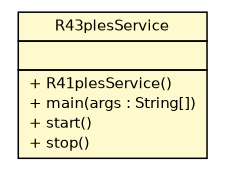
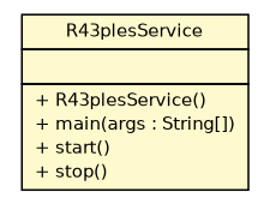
  digraph {
    nodesep=0.25
    ranksep=0.5
-   n1 [fontcolor=black fontname=Helvetica fontsize=10.0 label=<<table title="de.tud.plt.r43ples.R43plesService" border="0" cellborder="1" cellspacing="0" cellpadding="2" port="p" bgcolor="lemonChiffon" href="./R43plesService.html"> 		<tr><td><table border="0" cellspacing="0" cellpadding="1"> <tr><td align="center" balign="center"> R43plesService </td></tr> 		</table></td></tr> 		<tr><td><table border="0" cellspacing="0" cellpadding="1"> <tr><td align="left" balign="left">  </td></tr> 		</table></td></tr> 		<tr><td><table border="0" cellspacing="0" cellpadding="1"> <tr><td align="left" balign="left"> + R41plesService() </td></tr> <tr><td align="left" balign="left"> + main(args : String[]) </td></tr> <tr><td align="left" balign="left"> + start() </td></tr> <tr><td align="left" balign="left"> + stop() </td></tr> 		</table></td></tr> 		</table>> shape=plaintext]
+   n1 [fontcolor=black fontname=Helvetica fontsize=10.0 label=<<table title="de.tud.plt.r43ples.R43plesService" border="0" cellborder="1" cellspacing="0" cellpadding="2" port="p" bgcolor="lemonChiffon" href="./R43plesService.html"> 		<tr><td><table border="0" cellspacing="0" cellpadding="1"> <tr><td align="center" balign="center"> R43plesService </td></tr> 		</table></td></tr> 		<tr><td><table border="0" cellspacing="0" cellpadding="1"> <tr><td align="left" balign="left">  </td></tr> 		</table></td></tr> 		<tr><td><table border="0" cellspacing="0" cellpadding="1"> <tr><td align="left" balign="left"> + R43plesService() </td></tr> <tr><td align="left" balign="left"> + main(args : String[]) </td></tr> <tr><td align="left" balign="left"> + start() </td></tr> <tr><td align="left" balign="left"> + stop() </td></tr> 		</table></td></tr> 		</table>> shape=plaintext]
  }
